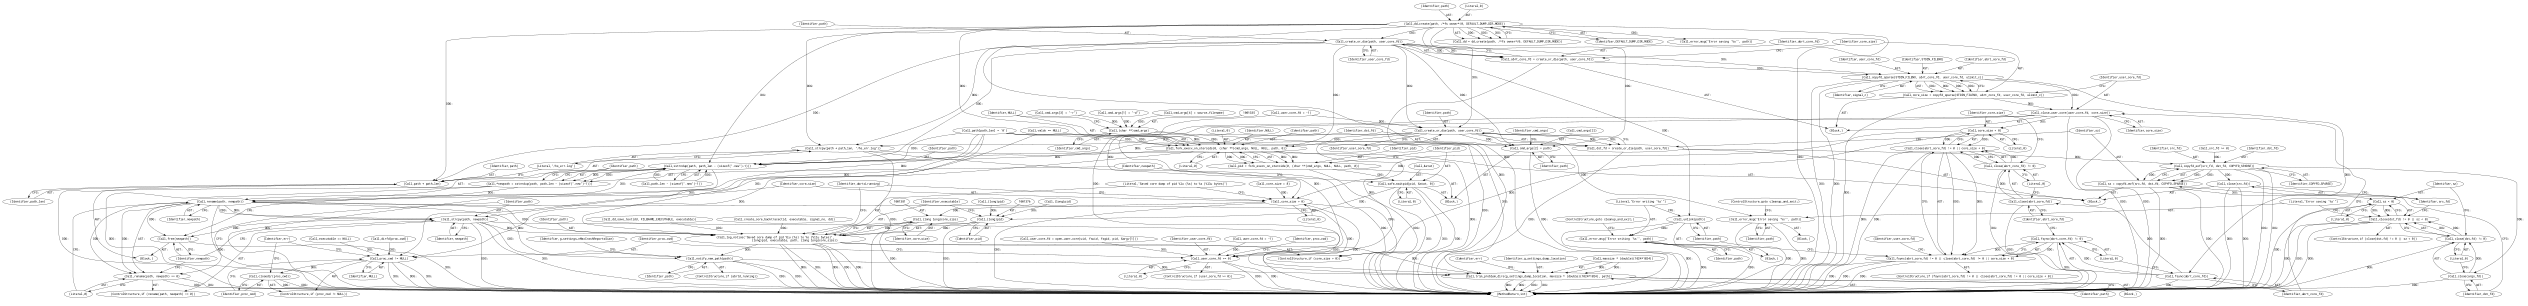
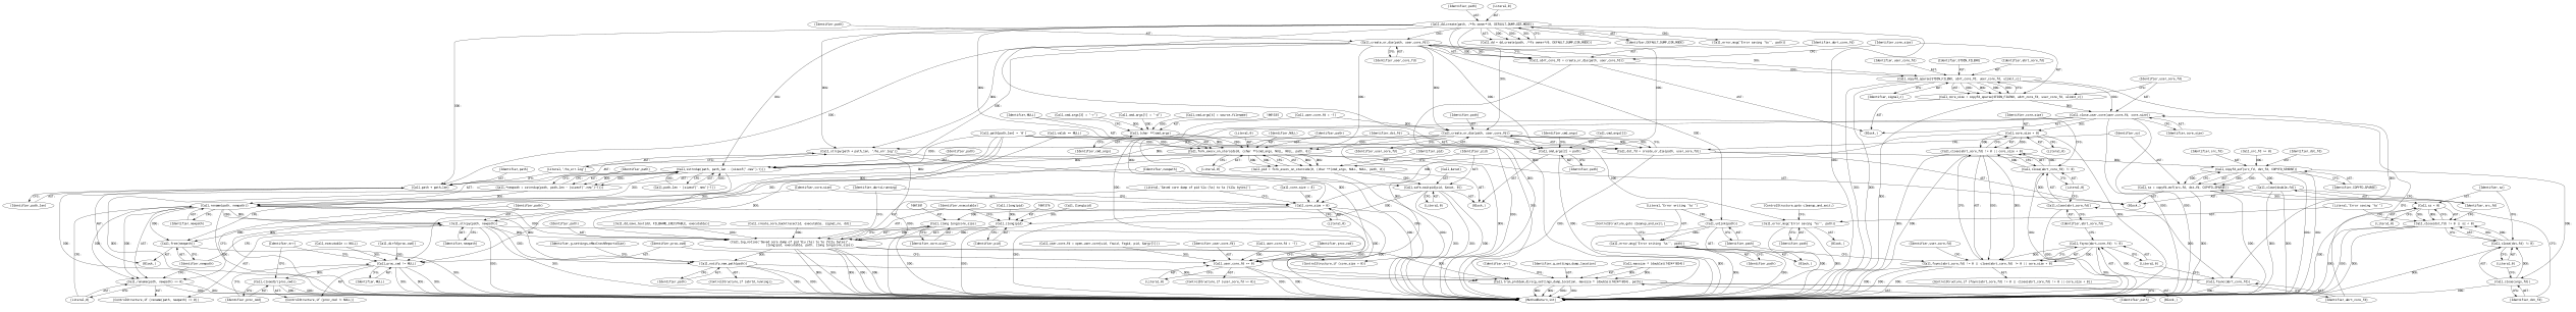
  digraph {
    fontname="Roboto Mono"
    node [fontname="Roboto Mono"]
    edge [fontname="Roboto Mono"]
    n1 [label="(Call,create_or_die(path, user_core_fd))"]
    n2 [label="(Call,abrt_core_fd = create_or_die(path, user_core_fd))"]
    n3 [label="(Call,copyfd_sparse(STDIN_FILENO, abrt_core_fd, user_core_fd, ulimit_c))"]
    n4 [label="(Call,unlink(path))"]
    n5 [label="(Call,strcpy(path + path_len, \"/hs_err.log\"))"]
    n6 [label="(Call,path + path_len)"]
    n7 [label="(Call,create_or_die(path, user_core_fd))"]
    n8 [label="(Call,cmd_args[2] = path)"]
    n9 [label="(Call,fork_execv_on_steroids(0, (char **)cmd_args, NULL, NULL, path, 0))"]
    n10 [label="(Call,xstrndup(path, path_len - (sizeof(\".new\")-1)))"]
    n11 [label="(Identifier,user_core_fd)"]
    n12 [label="(MethodReturn,int)"]
    n13 [label="(Block,)"]
    n14 [label="(Call,core_size = copyfd_sparse(STDIN_FILENO, abrt_core_fd, user_core_fd, ulimit_c))"]
    n15 [label="(Call,close_user_core(user_core_fd, core_size))"]
    n16 [label="(Call,fsync(abrt_core_fd))"]
    n17 [label="(Identifier,signal_c)"]
    n18 [label="(Call,error_msg(\"Error writing '%s'\", path))"]
    n19 [label="(Block,)"]
    n20 [label="(Identifier,path)"]
    n21 [label="(Literal,\"/hs_err.log\")"]
    n22 [label="(Block,)"]
    n23 [label="(Identifier,path_len)"]
    n24 [label="(Call,user_core_fd >= 0)"]
    n25 [label="(Call,dst_fd = create_or_die(path, user_core_fd))"]
    n26 [label="(Call,error_msg(\"Error saving '%s'\", path))"]
    n27 [label="(Identifier,user_core_fd)"]
    n28 [label="(Block,)"]
    n29 [label="(Identifier,path)"]
    n30 [label="(Call,pid = fork_execv_on_steroids(0, (char **)cmd_args, NULL, NULL, path, 0))"]
    n31 [label="(Call,proc_cwd != NULL)"]
    n32 [label="(Literal,0)"]
    n33 [label="(Call,*newpath = xstrndup(path, path_len - (sizeof(\".new\")-1)))"]
    n34 [label="(Call,rename(path, newpath))"]
    n35 [label="(Call,path_len - (sizeof(\".new\")-1))"]
    n36 [label="(Call,dd_create(path, /*fs owner*/0, DEFAULT_DUMP_DIR_MODE))"]
    n37 [label="(Call,dd = dd_create(path, /*fs owner*/0, DEFAULT_DUMP_DIR_MODE))"]
    n38 [label="(Identifier,DEFAULT_DUMP_DIR_MODE)"]
    n39 [label="(Call,error_msg(\"Error saving '%s'\", path))"]
    n40 [label="(Call,core_size < 0)"]
    n41 [label="(Call,core_size > 0)"]
    n42 [label="(Identifier,core_size)"]
    n43 [label="(Call,fsync(abrt_core_fd) != 0)"]
    n44 [label="(Call,close(abrt_core_fd))"]
    n45 [label="(Identifier,abrt_core_fd)"]
    n46 [label="(Call,close(abrt_core_fd) != 0 || core_size < 0)"]
    n47 [label="(Literal,0)"]
    n48 [label="(Call,(long long)core_size)"]
    n49 [label="(ControlStructure,if (core_size > 0))"]
    n50 [label="(Literal,0)"]
    n51 [label="(ControlStructure,if (user_core_fd >= 0))"]
    n52 [label="(Literal,0)"]
    n53 [label="(Call,fsync(abrt_core_fd) != 0 || close(abrt_core_fd) != 0 || core_size < 0)"]
    n54 [label="(Call,close(abrt_core_fd) != 0)"]
    n55 [label="(ControlStructure,if (fsync(abrt_core_fd) != 0 || close(abrt_core_fd) != 0 || core_size < 0))"]
    n56 [label="(Literal,0)"]
    n57 [label="(Literal,0)"]
    n58 [label="(Call,log_notice(\"Saved core dump of pid %lu (%s) to %s (%llu bytes)\",\n                       (long)pid, executable, path, (long long)core_size))"]
    n59 [label="(Identifier,core_size)"]
    n60 [label="(Call,notify_new_path(path))"]
    n61 [label="(Call,trim_problem_dirs(g_settings_dump_location, maxsize * (double)(1024*1024), path))"]
    n62 [label="(Identifier,path)"]
    n63 [label="(ControlStructure,if (abrtd_running))"]
    n64 [label="(Block,)"]
    n65 [label="(Identifier,path)"]
    n66 [label="(Identifier,abrt_core_fd)"]
    n67 [label="(Identifier,path)"]
    n68 [label="(Call,copyfd_eof(src_fd, dst_fd, COPYFD_SPARSE))"]
    n69 [label="(Identifier,path)"]
    n70 [label="(Block,)"]
    n71 [label="(Call,sz = copyfd_eof(src_fd, dst_fd, COPYFD_SPARSE))"]
    n72 [label="(Call,close(args_fd))"]
-   n73 [label="(Call,close(src_fd))"]
+   n73 [label="(Call,close(double_fd))"]
    n74 [label="(Identifier,COPYFD_SPARSE)"]
    n75 [label="(Call,sz < 0)"]
    n76 [label="(Call,close(dst_fd) != 0)"]
    n77 [label="(Identifier,dst_fd)"]
    n78 [label="(Identifier,src_fd)"]
    n79 [label="(Call,close(dst_fd) != 0 || sz < 0)"]
    n80 [label="(Literal,0)"]
-   n81 [label="(ControlStructure,if (close(dst_fd) != 0 || sz < 0))"]
    n82 [label="(Literal,0)"]
    n83 [label="(Call,(char **)cmd_args)"]
    n84 [label="(Identifier,cmd_args)"]
    n85 [label="(Call,safe_waitpid(pid, &stat, 0))"]
    n86 [label="(Call,closedir(proc_cwd))"]
    n87 [label="(Identifier,NULL)"]
    n88 [label="(ControlStructure,if (proc_cwd != NULL))"]
    n89 [label="(Call,(long)pid)"]
    n90 [label="(Literal,0)"]
    n91 [label="(Identifier,pid)"]
    n92 [label="(Block,)"]
    n93 [label="(Call,rename(path, newpath) == 0)"]
    n94 [label="(Call,strcpy(path, newpath))"]
    n95 [label="(Call,free(newpath))"]
    n96 [label="(Identifier,newpath)"]
    n97 [label="(Literal,0)"]
    n98 [label="(ControlStructure,if (rename(path, newpath) == 0))"]
    n99 [label="(Identifier,newpath)"]
    n100 [label="(Identifier,newpath)"]
    n101 [label="(Identifier,proc_cwd)"]
    n102 [label="(Identifier,sz)"]
    n103 [label="(Identifier,newpath)"]
    n104 [label="(Identifier,pid)"]
    n105 [label="(Identifier,executable)"]
    n106 [label="(Call,path[path_len] = '\0')"]
    n107 [label="(Identifier,proc_cwd)"]
    n108 [label="(Literal,\"Error writing '%s'\")"]
    n109 [label="(Identifier,dst_fd)"]
    n110 [label="(Call,cmd_args[2])"]
    n111 [label="(Identifier,path)"]
    n112 [label="(Call,dd_save_text(dd, FILENAME_EXECUTABLE, executable))"]
    n113 [label="(Literal,0)"]
    n114 [label="(ControlStructure,goto cleanup_and_exit;)"]
    n115 [label="(Identifier,user_core_fd)"]
    n116 [label="(Call,dirfd(proc_cwd))"]
    n117 [label="(Call,user_core_fd = open_user_core(uid, fsuid, fsgid, pid, &argv[1]))"]
    n118 [label="(Identifier,proc_cwd)"]
    n119 [label="(Identifier,src_fd)"]
    n120 [label="(Identifier,sz)"]
    n121 [label="(Identifier,path)"]
    n122 [label="(Identifier,abrtd_running)"]
    n123 [label="(Identifier,g_settings_nMaxCrashReportsSize)"]
    n124 [label="(Identifier,cmd_args)"]
    n125 [label="(Identifier,path)"]
    n126 [label="(ControlStructure,goto cleanup_and_exit;)"]
    n127 [label="(Call,create_core_backtrace(tid, executable, signal_no, dd))"]
    n128 [label="(Identifier,path)"]
    n129 [label="(Identifier,path)"]
    n130 [label="(Literal,0)"]
    n131 [label="(Call,&stat)"]
    n132 [label="(Call,maxsize * (double)(1024*1024))"]
    n133 [label="(Call,cmd_args[3] = \"-r\")"]
    n134 [label="(Identifier,err)"]
    n135 [label="(Identifier,core_size)"]
    n136 [label="(Identifier,user_core_fd)"]
    n137 [label="(Call,core_size = 8)"]
    n138 [label="(Identifier,pid)"]
    n139 [label="(Identifier,NULL)"]
    n140 [label="(Identifier,user_core_fd)"]
    n141 [label="(Call,src_fd >= 0)"]
    n142 [label="(Call,cmd_args[1] = \"-d\")"]
    n143 [label="(Identifier,NULL)"]
    n144 [label="(Identifier,err)"]
    n145 [label="(Identifier,STDIN_FILENO)"]
    n146 [label="(Call,user_core_fd = -1)"]
    n147 [label="(Identifier,abrt_core_fd)"]
    n148 [label="(Identifier,g_settings_dump_location)"]
    n149 [label="(Identifier,path)"]
    n150 [label="(Call,user_core_fd = -1)"]
    n151 [label="(Identifier,path)"]
    n152 [label="(Call,cmd_args[4] = source_filename)"]
    n153 [label="(Identifier,path)"]
    n154 [label="(Call,(long)pid)"]
    n155 [label="(Identifier,core_size)"]
    n156 [label="(Call,vmlck == NULL)"]
    n157 [label="(Identifier,path)"]
    n158 [label="(Identifier,user_core_fd)"]
    n159 [label="(Call,(long)pid)"]
    n160 [label="(Call,executable == NULL)"]
    n161 [label="(Identifier,abrt_core_fd)"]
    n162 [label="(Literal,\"Saved core dump of pid %lu (%s) to %s (%llu bytes)\")"]
    n163 [label="(Identifier,core_size)"]
    n164 [label="(Literal,\"Error saving '%s'\")"]
    n165 [label="(Identifier,dst_fd)"]
    1001381
    1001335
    1001376
    n1 -> n2 [label="AST: "]
    n1 -> n2 [label="DDG: "]
    n1 -> n2 [label="DDG: "]
    n1 -> n3 [label="DDG: "]
    n1 -> n4 [label="DDG: "]
    n1 -> n5 [label="DDG: "]
    n1 -> n6 [label="DDG: "]
    n1 -> n7 [label="DDG: "]
    n1 -> n8 [label="DDG: "]
    n1 -> n9 [label="DDG: "]
    n1 -> n10 [label="DDG: "]
    n1 -> n11 [label="CFG: "]
    n2 -> n1 [label="CFG: "]
    n2 -> n3 [label="DDG: "]
    n2 -> n12 [label="DDG: "]
    n2 -> n13 [label="AST: "]
    n3 -> n12 [label="DDG: "]
    n3 -> n12 [label="DDG: "]
    n3 -> n14 [label="AST: "]
    n3 -> n14 [label="DDG: "]
    n3 -> n14 [label="DDG: "]
    n3 -> n14 [label="DDG: "]
    n3 -> n14 [label="DDG: "]
    n3 -> n15 [label="DDG: "]
    n3 -> n16 [label="DDG: "]
    n3 -> n17 [label="CFG: "]
    n4 -> n12 [label="DDG: "]
    n4 -> n18 [label="DDG: "]
    n4 -> n19 [label="AST: "]
    n4 -> n20 [label="CFG: "]
    n5 -> n12 [label="DDG: "]
    n5 -> n12 [label="DDG: "]
    n5 -> n21 [label="CFG: "]
    n5 -> n22 [label="AST: "]
    n6 -> n5 [label="AST: "]
    n6 -> n12 [label="DDG: "]
    n6 -> n23 [label="CFG: "]
    n7 -> n8 [label="DDG: "]
    n7 -> n9 [label="DDG: "]
    n7 -> n10 [label="DDG: "]
    n7 -> n24 [label="DDG: "]
    n7 -> n25 [label="AST: "]
    n7 -> n25 [label="DDG: "]
    n7 -> n25 [label="DDG: "]
    n7 -> n26 [label="DDG: "]
    n7 -> n27 [label="CFG: "]
    n8 -> n12 [label="DDG: "]
    n8 -> n28 [label="AST: "]
    n8 -> n29 [label="CFG: "]
    n9 -> n10 [label="DDG: "]
    n9 -> n12 [label="DDG: "]
    n9 -> n30 [label="AST: "]
    n9 -> n30 [label="DDG: "]
    n9 -> n30 [label="DDG: "]
    n9 -> n30 [label="DDG: "]
    n9 -> n30 [label="DDG: "]
    n9 -> n31 [label="DDG: "]
    n9 -> n32 [label="CFG: "]
    n10 -> n12 [label="DDG: "]
    n10 -> n33 [label="AST: "]
    n10 -> n33 [label="DDG: "]
    n10 -> n33 [label="DDG: "]
    n10 -> n34 [label="DDG: "]
    n10 -> n35 [label="CFG: "]
    n11 -> n1 [label="AST: "]
    n14 -> n3 [label="CFG: "]
    n14 -> n12 [label="DDG: "]
    n14 -> n13 [label="AST: "]
    n14 -> n15 [label="DDG: "]
    n15 -> n12 [label="DDG: "]
    n15 -> n12 [label="DDG: "]
    n15 -> n13 [label="AST: "]
    n15 -> n24 [label="DDG: "]
    n15 -> n40 [label="DDG: "]
    n15 -> n41 [label="DDG: "]
    n15 -> n42 [label="CFG: "]
    n16 -> n12 [label="DDG: "]
    n16 -> n43 [label="AST: "]
    n16 -> n43 [label="DDG: "]
    n16 -> n44 [label="DDG: "]
    n16 -> n45 [label="CFG: "]
    n17 -> n3 [label="AST: "]
    n18 -> n12 [label="DDG: "]
    n18 -> n12 [label="DDG: "]
    n18 -> n19 [label="AST: "]
    n18 -> n67 [label="CFG: "]
    n20 -> n4 [label="AST: "]
    n20 -> n53 [label="CFG: "]
    n21 -> n5 [label="AST: "]
    n21 -> n6 [label="CFG: "]
    n23 -> n6 [label="AST: "]
    n24 -> n12 [label="DDG: "]
    n24 -> n12 [label="DDG: "]
    n24 -> n51 [label="AST: "]
    n24 -> n52 [label="CFG: "]
    n25 -> n7 [label="CFG: "]
    n25 -> n12 [label="DDG: "]
    n25 -> n22 [label="AST: "]
    n25 -> n68 [label="DDG: "]
    n26 -> n12 [label="DDG: "]
    n26 -> n12 [label="DDG: "]
    n26 -> n69 [label="CFG: "]
    n26 -> n70 [label="AST: "]
    n27 -> n7 [label="AST: "]
    n29 -> n8 [label="AST: "]
    n30 -> n9 [label="CFG: "]
    n30 -> n12 [label="DDG: "]
    n30 -> n28 [label="AST: "]
    n30 -> n85 [label="DDG: "]
    n31 -> n12 [label="DDG: "]
    n31 -> n12 [label="DDG: "]
    n31 -> n12 [label="DDG: "]
    n31 -> n86 [label="DDG: "]
    n31 -> n87 [label="CFG: "]
    n31 -> n88 [label="AST: "]
    n32 -> n9 [label="AST: "]
    n33 -> n10 [label="CFG: "]
    n33 -> n12 [label="DDG: "]
    n33 -> n34 [label="DDG: "]
    n33 -> n92 [label="AST: "]
    n34 -> n12 [label="DDG: "]
    n34 -> n58 [label="DDG: "]
    n34 -> n60 [label="DDG: "]
    n34 -> n61 [label="DDG: "]
    n34 -> n93 [label="AST: "]
    n34 -> n93 [label="DDG: "]
    n34 -> n93 [label="DDG: "]
    n34 -> n94 [label="DDG: "]
    n34 -> n94 [label="DDG: "]
    n34 -> n95 [label="DDG: "]
    n34 -> n96 [label="CFG: "]
    n35 -> n10 [label="AST: "]
    n35 -> n10 [label="DDG: "]
    n35 -> n10 [label="DDG: "]
    n36 -> n1 [label="DDG: "]
    n36 -> n5 [label="DDG: "]
    n36 -> n6 [label="DDG: "]
    n36 -> n7 [label="DDG: "]
    n36 -> n8 [label="DDG: "]
    n36 -> n9 [label="DDG: "]
    n36 -> n10 [label="DDG: "]
    n36 -> n12 [label="DDG: "]
    n36 -> n12 [label="DDG: "]
    n36 -> n37 [label="AST: "]
    n36 -> n37 [label="DDG: "]
    n36 -> n37 [label="DDG: "]
    n36 -> n37 [label="DDG: "]
    n36 -> n38 [label="CFG: "]
    n36 -> n39 [label="DDG: "]
    n37 -> n36 [label="CFG: "]
    n38 -> n36 [label="AST: "]
-   n40 -> n49 [label="DDG: "]
+   n40 -> n12 [label="DDG: "]
    n40 -> n41 [label="DDG: "]
    n40 -> n46 [label="AST: "]
    n40 -> n46 [label="DDG: "]
    n40 -> n46 [label="DDG: "]
    n40 -> n47 [label="CFG: "]
    n41 -> n12 [label="DDG: "]
    n41 -> n12 [label="DDG: "]
    n41 -> n48 [label="DDG: "]
    n41 -> n49 [label="DDG: "]
    n41 -> n50 [label="CFG: "]
    n42 -> n15 [label="AST: "]
    n43 -> n12 [label="DDG: "]
    n43 -> n53 [label="AST: "]
    n43 -> n53 [label="DDG: "]
    n43 -> n53 [label="DDG: "]
    n43 -> n57 [label="CFG: "]
    n44 -> n12 [label="DDG: "]
    n44 -> n54 [label="AST: "]
    n44 -> n54 [label="DDG: "]
    n44 -> n66 [label="CFG: "]
    n45 -> n15 [label="CFG: "]
    n45 -> n16 [label="AST: "]
    n46 -> n12 [label="DDG: "]
    n46 -> n12 [label="DDG: "]
    n46 -> n40 [label="CFG: "]
    n46 -> n53 [label="AST: "]
    n46 -> n53 [label="DDG: "]
    n46 -> n53 [label="DDG: "]
    n46 -> n54 [label="CFG: "]
    n47 -> n40 [label="AST: "]
    n48 -> n12 [label="DDG: "]
    n48 -> n58 [label="AST: "]
    n48 -> n58 [label="DDG: "]
    n48 -> n59 [label="CFG: "]
    n50 -> n41 [label="AST: "]
    n52 -> n24 [label="AST: "]
    n53 -> n12 [label="DDG: "]
    n53 -> n12 [label="DDG: "]
    n53 -> n12 [label="DDG: "]
    n53 -> n43 [label="CFG: "]
    n53 -> n46 [label="CFG: "]
    n53 -> n55 [label="AST: "]
    n54 -> n12 [label="DDG: "]
    n54 -> n46 [label="AST: "]
    n54 -> n46 [label="DDG: "]
    n54 -> n46 [label="DDG: "]
    n54 -> n56 [label="CFG: "]
    n56 -> n44 [label="CFG: "]
    n56 -> n54 [label="AST: "]
    n57 -> n16 [label="CFG: "]
    n57 -> n43 [label="AST: "]
    n58 -> n12 [label="DDG: "]
    n58 -> n12 [label="DDG: "]
    n58 -> n12 [label="DDG: "]
    n58 -> n12 [label="DDG: "]
    n58 -> n12 [label="DDG: "]
    n58 -> n48 [label="CFG: "]
    n58 -> n49 [label="AST: "]
    n58 -> n60 [label="DDG: "]
    n58 -> n61 [label="DDG: "]
    n59 -> n48 [label="AST: "]
    n60 -> n12 [label="DDG: "]
    n60 -> n12 [label="DDG: "]
    n60 -> n61 [label="DDG: "]
    n60 -> n62 [label="CFG: "]
    n60 -> n63 [label="AST: "]
    n61 -> n12 [label="DDG: "]
    n61 -> n12 [label="DDG: "]
    n61 -> n12 [label="DDG: "]
    n61 -> n12 [label="DDG: "]
    n61 -> n64 [label="AST: "]
    n61 -> n65 [label="CFG: "]
    n62 -> n60 [label="AST: "]
    n65 -> n61 [label="AST: "]
    n66 -> n43 [label="CFG: "]
    n66 -> n44 [label="AST: "]
    n67 -> n18 [label="AST: "]
    n68 -> n12 [label="DDG: "]
    n68 -> n12 [label="DDG: "]
    n68 -> n71 [label="AST: "]
    n68 -> n71 [label="DDG: "]
    n68 -> n71 [label="DDG: "]
    n68 -> n71 [label="DDG: "]
    n68 -> n72 [label="DDG: "]
    n68 -> n73 [label="DDG: "]
    n68 -> n74 [label="CFG: "]
    n69 -> n26 [label="AST: "]
    n71 -> n12 [label="DDG: "]
    n71 -> n12 [label="DDG: "]
    n71 -> n22 [label="AST: "]
    n71 -> n68 [label="CFG: "]
    n71 -> n75 [label="DDG: "]
    n72 -> n12 [label="DDG: "]
    n72 -> n76 [label="AST: "]
    n72 -> n76 [label="DDG: "]
    n72 -> n77 [label="CFG: "]
    n73 -> n12 [label="DDG: "]
    n73 -> n12 [label="DDG: "]
    n73 -> n22 [label="AST: "]
    n73 -> n78 [label="CFG: "]
    n74 -> n68 [label="AST: "]
    n75 -> n12 [label="DDG: "]
    n75 -> n79 [label="AST: "]
    n75 -> n79 [label="DDG: "]
    n75 -> n79 [label="DDG: "]
    n75 -> n80 [label="CFG: "]
    n76 -> n12 [label="DDG: "]
    n76 -> n79 [label="AST: "]
    n76 -> n79 [label="DDG: "]
    n76 -> n79 [label="DDG: "]
    n76 -> n82 [label="CFG: "]
    n77 -> n71 [label="CFG: "]
    n77 -> n72 [label="AST: "]
    n78 -> n73 [label="AST: "]
    n78 -> n79 [label="CFG: "]
    n79 -> n12 [label="DDG: "]
    n79 -> n12 [label="DDG: "]
    n79 -> n12 [label="DDG: "]
    n79 -> n75 [label="CFG: "]
    n79 -> n76 [label="CFG: "]
-   n79 -> n81 [label="AST: "]
    n80 -> n75 [label="AST: "]
    n82 -> n72 [label="CFG: "]
    n82 -> n76 [label="AST: "]
    n83 -> n9 [label="AST: "]
    n83 -> n9 [label="DDG: "]
    n83 -> n12 [label="DDG: "]
    n83 -> n84 [label="CFG: "]
    n84 -> n83 [label="AST: "]
    n85 -> n12 [label="DDG: "]
    n85 -> n12 [label="DDG: "]
    n85 -> n12 [label="DDG: "]
    n85 -> n28 [label="AST: "]
    n85 -> n89 [label="DDG: "]
    n85 -> n90 [label="CFG: "]
    n86 -> n12 [label="DDG: "]
    n86 -> n12 [label="DDG: "]
    n86 -> n88 [label="AST: "]
    n86 -> n101 [label="CFG: "]
    n87 -> n31 [label="AST: "]
    n89 -> n12 [label="DDG: "]
    n89 -> n58 [label="AST: "]
    n89 -> n58 [label="DDG: "]
    n89 -> n91 [label="CFG: "]
    n90 -> n85 [label="AST: "]
    n91 -> n89 [label="AST: "]
    n93 -> n12 [label="DDG: "]
    n93 -> n12 [label="DDG: "]
    n93 -> n97 [label="CFG: "]
    n93 -> n98 [label="AST: "]
    n94 -> n12 [label="DDG: "]
    n94 -> n12 [label="DDG: "]
    n94 -> n58 [label="DDG: "]
    n94 -> n60 [label="DDG: "]
    n94 -> n61 [label="DDG: "]
    n94 -> n95 [label="DDG: "]
    n94 -> n98 [label="AST: "]
    n94 -> n99 [label="CFG: "]
    n95 -> n12 [label="DDG: "]
    n95 -> n92 [label="AST: "]
    n95 -> n100 [label="CFG: "]
    n96 -> n34 [label="AST: "]
    n97 -> n34 [label="CFG: "]
    n97 -> n93 [label="AST: "]
    n99 -> n94 [label="AST: "]
    n100 -> n93 [label="CFG: "]
    n100 -> n94 [label="CFG: "]
    n100 -> n95 [label="AST: "]
    n101 -> n31 [label="CFG: "]
    n101 -> n86 [label="AST: "]
    n102 -> n75 [label="AST: "]
    n102 -> n76 [label="CFG: "]
    n103 -> n33 [label="AST: "]
    n103 -> n85 [label="CFG: "]
    n104 -> n30 [label="AST: "]
    n105 -> n58 [label="AST: "]
    n105 -> n89 [label="CFG: "]
    n106 -> n8 [label="DDG: "]
    n106 -> n9 [label="DDG: "]
    n106 -> n10 [label="DDG: "]
    n106 -> n34 [label="DDG: "]
    n106 -> n58 [label="DDG: "]
    n106 -> n61 [label="DDG: "]
    n106 -> n94 [label="DDG: "]
    n107 -> n24 [label="CFG: "]
    n108 -> n4 [label="CFG: "]
    n108 -> n18 [label="AST: "]
    n109 -> n5 [label="CFG: "]
    n109 -> n25 [label="AST: "]
    n110 -> n8 [label="AST: "]
    n111 -> n36 [label="AST: "]
    n112 -> n58 [label="DDG: "]
    n113 -> n36 [label="AST: "]
    n114 -> n18 [label="CFG: "]
    n115 -> n53 [label="CFG: "]
    n116 -> n31 [label="DDG: "]
    n117 -> n24 [label="DDG: "]
    n118 -> n24 [label="CFG: "]
    n118 -> n31 [label="AST: "]
    n119 -> n68 [label="AST: "]
    n120 -> n25 [label="CFG: "]
    n120 -> n71 [label="AST: "]
    n121 -> n1 [label="AST: "]
    n122 -> n41 [label="CFG: "]
    n122 -> n58 [label="CFG: "]
    n123 -> n60 [label="CFG: "]
    n124 -> n8 [label="CFG: "]
    n125 -> n6 [label="AST: "]
    n126 -> n26 [label="CFG: "]
    n127 -> n58 [label="DDG: "]
    n128 -> n7 [label="AST: "]
    n129 -> n58 [label="AST: "]
    n130 -> n9 [label="AST: "]
    n131 -> n85 [label="AST: "]
    n132 -> n61 [label="AST: "]
    n132 -> n61 [label="DDG: "]
    n132 -> n61 [label="DDG: "]
    n133 -> n83 [label="DDG: "]
    n134 -> n31 [label="CFG: "]
    n134 -> n86 [label="CFG: "]
    n135 -> n41 [label="AST: "]
    n135 -> n95 [label="CFG: "]
    n136 -> n24 [label="AST: "]
    n137 -> n41 [label="DDG: "]
    n138 -> n30 [label="CFG: "]
    n138 -> n85 [label="AST: "]
    n139 -> n9 [label="AST: "]
    n140 -> n3 [label="AST: "]
    n141 -> n68 [label="DDG: "]
    n142 -> n83 [label="DDG: "]
    n143 -> n9 [label="AST: "]
    n143 -> n83 [label="CFG: "]
    n144 -> n61 [label="CFG: "]
    n145 -> n3 [label="AST: "]
    n146 -> n7 [label="DDG: "]
    n146 -> n24 [label="DDG: "]
    n147 -> n3 [label="AST: "]
    n148 -> n61 [label="AST: "]
    n149 -> n93 [label="CFG: "]
    n149 -> n94 [label="AST: "]
    n150 -> n24 [label="DDG: "]
    n151 -> n10 [label="AST: "]
    n152 -> n83 [label="DDG: "]
    n153 -> n9 [label="AST: "]
    n154 -> n89 [label="DDG: "]
    n155 -> n40 [label="AST: "]
    n155 -> n54 [label="CFG: "]
    n156 -> n9 [label="DDG: "]
    n156 -> n31 [label="DDG: "]
    n157 -> n33 [label="CFG: "]
    n157 -> n34 [label="AST: "]
    n158 -> n14 [label="CFG: "]
    n158 -> n15 [label="AST: "]
    n159 -> n89 [label="DDG: "]
    n160 -> n31 [label="DDG: "]
    n161 -> n2 [label="AST: "]
    n162 -> n41 [label="CFG: "]
    n162 -> n58 [label="AST: "]
    n163 -> n2 [label="CFG: "]
    n163 -> n14 [label="AST: "]
    n164 -> n26 [label="AST: "]
    n164 -> n79 [label="CFG: "]
    n165 -> n68 [label="AST: "]
    1001381 -> n48 [label="AST: "]
    1001335 -> n83 [label="AST: "]
    1001376 -> n89 [label="AST: "]
  }
